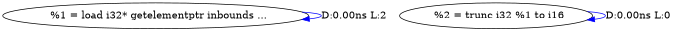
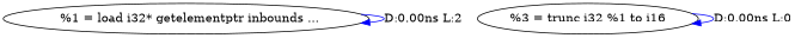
  digraph {
    edge [color=blue]
    n1 [label="  %1 = load i32* getelementptr inbounds ..."]
-   n2 [label="  %2 = trunc i32 %1 to i16"]
+   n2 [label="%3 = trunc i32 %1 to i16"]
    n1 -> n1 [label="D:0.00ns L:2"]
    n2 -> n2 [label="D:0.00ns L:0"]
  }
